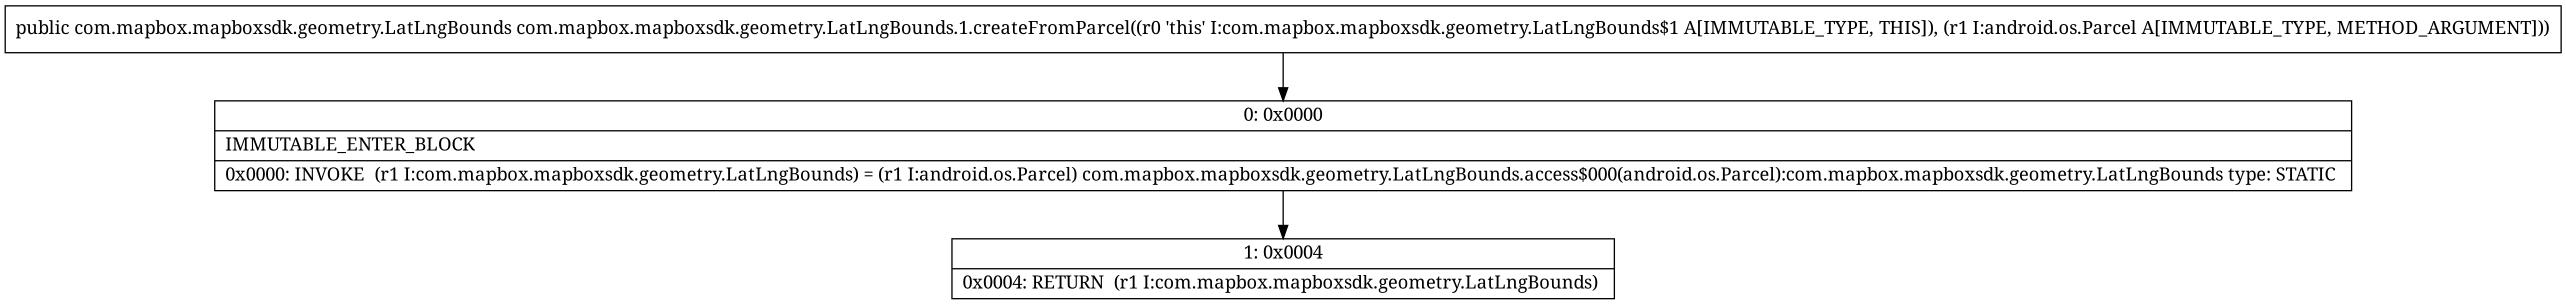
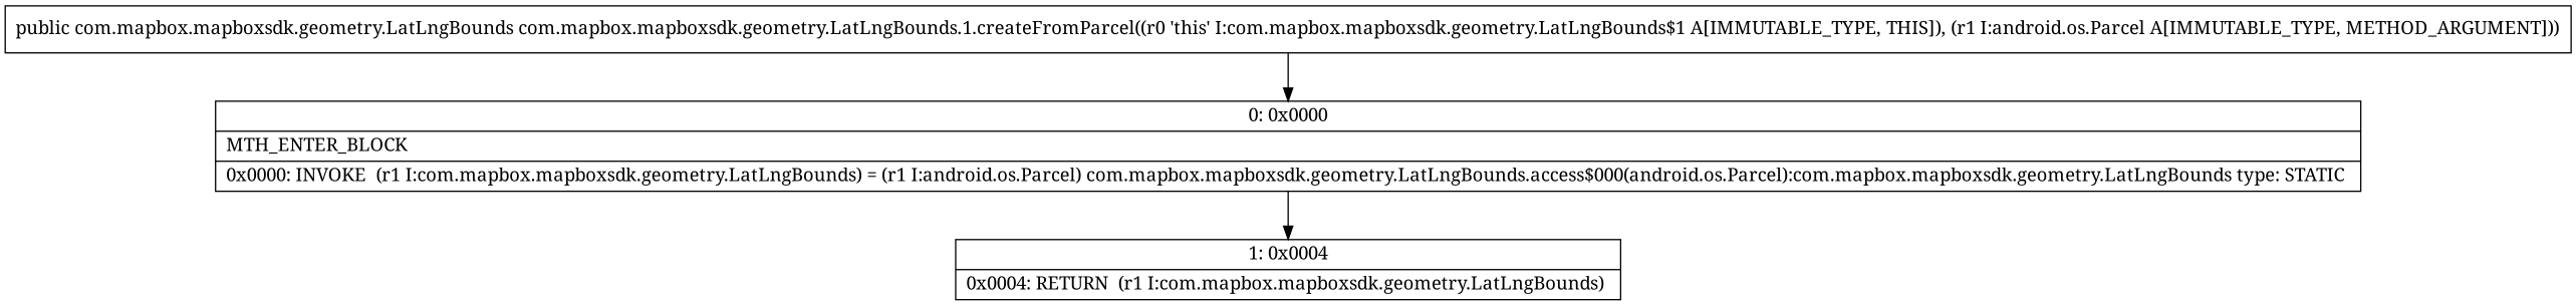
  digraph {
    fontname="Noto Serif"
    node [shape=record fontname="Noto Serif"]
    edge [fontname="Noto Serif"]
-   n1 [label="{0\:\ 0x0000|IMMUTABLE_ENTER_BLOCK\l|0x0000: INVOKE  (r1 I:com.mapbox.mapboxsdk.geometry.LatLngBounds) = (r1 I:android.os.Parcel) com.mapbox.mapboxsdk.geometry.LatLngBounds.access$000(android.os.Parcel):com.mapbox.mapboxsdk.geometry.LatLngBounds type: STATIC \l}"]
+   n1 [label="{0\:\ 0x0000|MTH_ENTER_BLOCK\l|0x0000: INVOKE  (r1 I:com.mapbox.mapboxsdk.geometry.LatLngBounds) = (r1 I:android.os.Parcel) com.mapbox.mapboxsdk.geometry.LatLngBounds.access$000(android.os.Parcel):com.mapbox.mapboxsdk.geometry.LatLngBounds type: STATIC \l}"]
    n2 [label="{1\:\ 0x0004|0x0004: RETURN  (r1 I:com.mapbox.mapboxsdk.geometry.LatLngBounds) \l}"]
    n3 [label="{public com.mapbox.mapboxsdk.geometry.LatLngBounds com.mapbox.mapboxsdk.geometry.LatLngBounds.1.createFromParcel((r0 'this' I:com.mapbox.mapboxsdk.geometry.LatLngBounds$1 A[IMMUTABLE_TYPE, THIS]), (r1 I:android.os.Parcel A[IMMUTABLE_TYPE, METHOD_ARGUMENT])) }"]
    n1 -> n2
    n3 -> n1
  }
